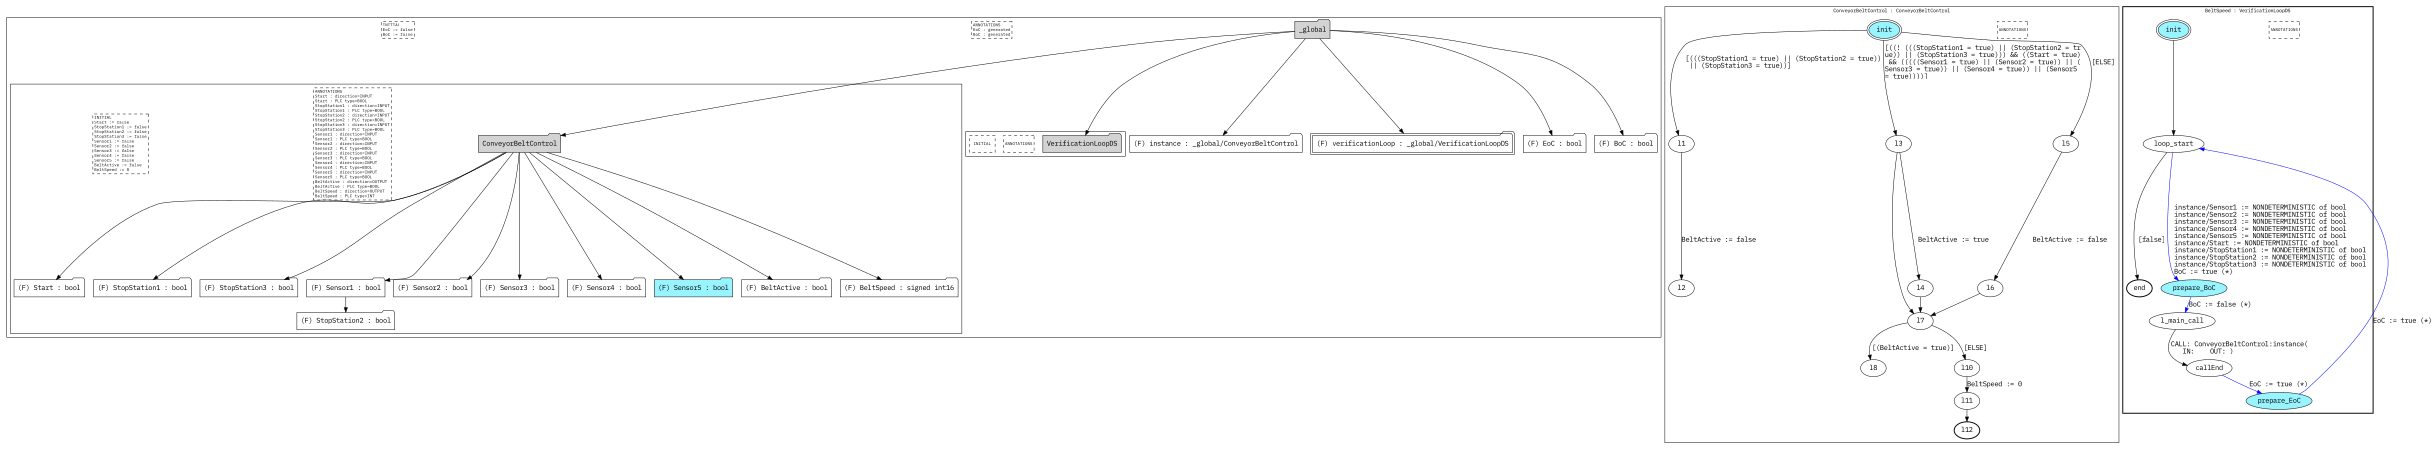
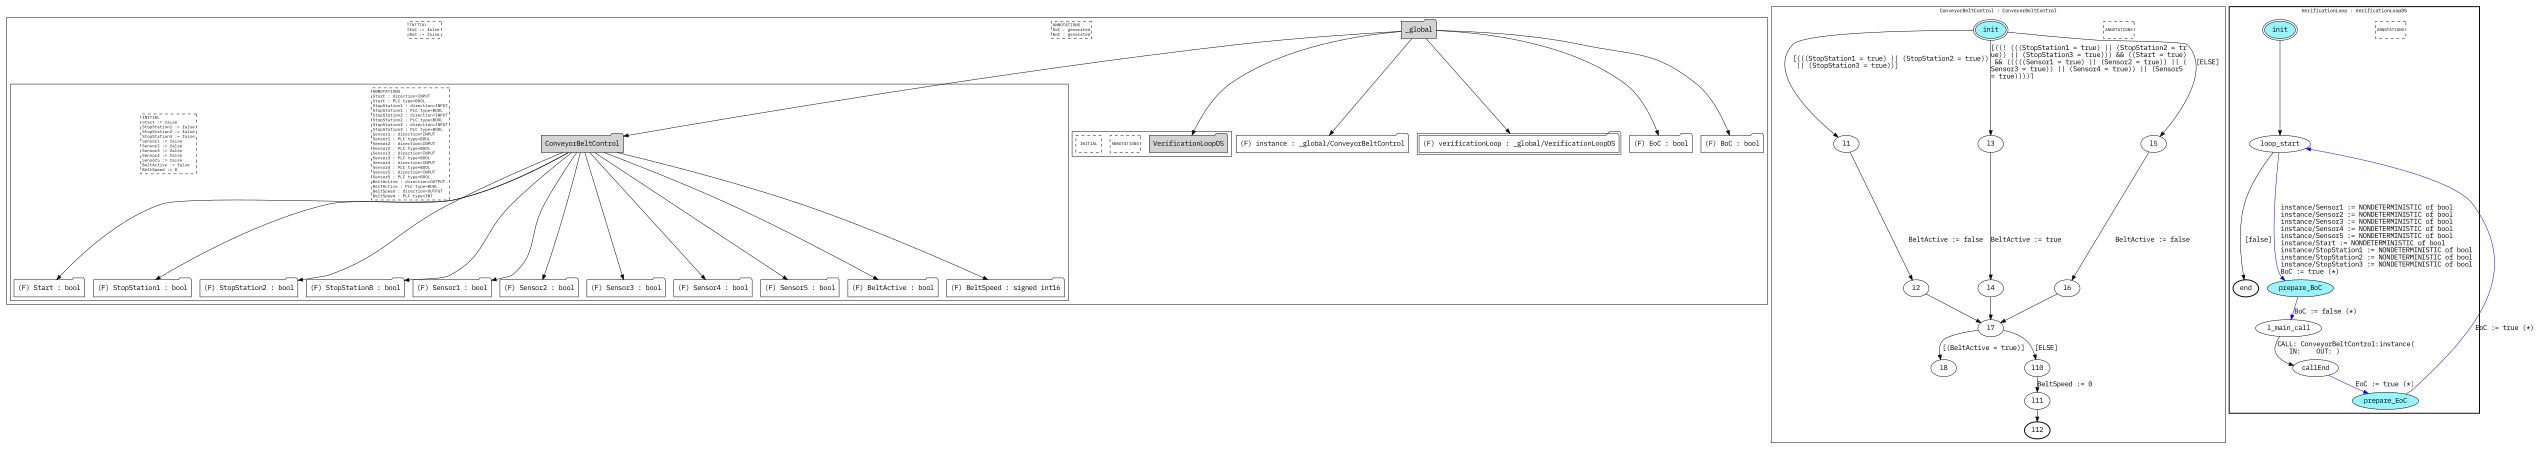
  digraph {
    fontname="IBM Plex Mono"
    node [fontname="IBM Plex Mono" shape=ellipse style=filled fillcolor=white]
    edge [fontname="IBM Plex Mono"]
    n1 [label=ConveyorBeltControl shape=folder fillcolor=""]
    n2 [label="(F) Start : bool" shape=folder]
    n3 [label="(F) StopStation1 : bool" shape=folder]
    n4 [label="(F) StopStation2 : bool" shape=folder]
-   n5 [label="(F) StopStation3 : bool" shape=folder]
+   n5 [label="(F) StopStation8 : bool" shape=folder]
    n6 [label="(F) Sensor1 : bool" shape=folder]
    n7 [label="(F) Sensor2 : bool" shape=folder]
    n8 [label="(F) Sensor3 : bool" shape=folder]
    n9 [label="(F) Sensor4 : bool" shape=folder]
-   n10 [fillcolor=cadetblue1 label="(F) Sensor5 : bool" shape=folder]
+   n10 [label="(F) Sensor5 : bool" shape=folder]
    n11 [label="(F) BeltActive : bool" shape=folder]
    n12 [label="(F) BeltSpeed : signed int16" shape=folder]
    n13 [fontsize=9 label="ANNOTATIONS\lStart : direction=INPUT\lStart : PLC type=BOOL\lStopStation1 : direction=INPUT\lStopStation1 : PLC type=BOOL\lStopStation2 : direction=INPUT\lStopStation2 : PLC type=BOOL\lStopStation3 : direction=INPUT\lStopStation3 : PLC type=BOOL\lSensor1 : direction=INPUT\lSensor1 : PLC type=BOOL\lSensor2 : direction=INPUT\lSensor2 : PLC type=BOOL\lSensor3 : direction=INPUT\lSensor3 : PLC type=BOOL\lSensor4 : direction=INPUT\lSensor4 : PLC type=BOOL\lSensor5 : direction=INPUT\lSensor5 : PLC type=BOOL\lBeltActive : direction=OUTPUT\lBeltActive : PLC type=BOOL\lBeltSpeed : direction=OUTPUT\lBeltSpeed : PLC type=INT\l" margin="0.04,0.04" shape=rectangle style=dashed]
    n14 [fillcolor=lightyellow fontsize=9 label="INITIAL\lStart := false\lStopStation1 := false\lStopStation2 := false\lStopStation3 := false\lSensor1 := false\lSensor2 := false\lSensor3 := false\lSensor4 := false\lSensor5 := false\lBeltActive := false\lBeltSpeed := 0\l" margin="0.04,0.04" shape=rectangle style=dashed]
    n15 [label=VerificationLoopDS shape=folder fillcolor=""]
    n16 [fontsize=9 label=ANNOTATIONS margin="0.04,0.04" shape=rectangle style=dashed]
    n17 [fillcolor=lightyellow fontsize=9 label=INITIAL margin="0.04,0.04" shape=rectangle style=dashed]
    n18 [label=_global shape=folder fillcolor=""]
    n19 [label="(F) instance : _global/ConveyorBeltControl" shape=folder]
    n20 [label="(F) verificationLoop : _global/VerificationLoopDS" peripheries=2 shape=folder]
    n21 [label="(F) EoC : bool" shape=folder]
    n22 [label="(F) BoC : bool" shape=folder]
    n23 [fontsize=9 label="ANNOTATIONS\lEoC : generated\lBoC : generated\l" margin="0.04,0.04" shape=rectangle style=dashed]
    n24 [fillcolor=lightyellow fontsize=9 label="INITIAL\lEoC := false\lBoC := false\l" margin="0.04,0.04" shape=rectangle style=dashed]
    n25 [fontsize=9 label=ANNOTATIONS margin="0.04,0.04" shape=rectangle style=dashed]
    n26 [color=black fillcolor=cadetblue1 label=init peripheries=2]
    n27 [color=black label=l1]
    n28 [color=black label=l3]
    n29 [color=black label=l5]
    n30 [color=black label=l2]
    n31 [color=black label=l7]
    n32 [color=black label=l4]
    n33 [color=black label=l6]
    n34 [color=black label=l8]
    n35 [color=black label=l10]
    n36 [color=black label=l12 style=bold]
    n37 [color=black label=l11]
    n38 [fontsize=9 label=ANNOTATIONS margin="0.04,0.04" shape=rectangle style=dashed]
    n39 [color=black fillcolor=cadetblue1 label=init peripheries=2]
    n40 [color=black label=loop_start]
    n41 [color=black fillcolor=cadetblue1 label=end style=bold]
    n42 [color=black fillcolor=cadetblue1 label=prepare_BoC]
    n43 [color=black label=l_main_call]
    n44 [color=black label=callEnd]
    n45 [color=black fillcolor=cadetblue1 label=prepare_EoC]
    subgraph cluster_1 {
      n18
      n19
      n20
      n21
      n22
      n23
      n24
      subgraph cluster_2 {
        n1
        n2
        n3
        n4
        n5
        n6
        n7
        n8
        n9
        n10
        n11
        n12
        n13
        n14
      }
      subgraph cluster_3 {
        n15
        n16
        n17
      }
    }
    subgraph cluster_4 {
      color=black
      fontsize=10
      label="ConveyorBeltControl : ConveyorBeltControl"
      ranksep=0.4
      n25
      n26
      n27
      n28
      n29
      n30
      n31
      n32
      n33
      n34
      n35
      n36
      n37
    }
    subgraph cluster_5 {
      color=black
      fontsize=10
-     label="BeltSpeed : VerificationLoopDS"
+     label="VerificationLoop : VerificationLoopDS"
      ranksep=0.4
      style=bold
      n38
      n39
      n40
      n41
      n42
      n43
      n44
      n45
    }
    n1 -> n2
    n1 -> n3
-   n6 -> n4
+   n1 -> n4
    n1 -> n5
    n1 -> n6
    n1 -> n7
    n1 -> n8
    n1 -> n9
    n1 -> n10
    n1 -> n11
    n1 -> n12
    n18 -> n1
    n18 -> n15
    n18 -> n19
    n18 -> n20
    n18 -> n21
    n18 -> n22
    n26 -> n27 [color=black label="[(((StopStation1 = true) || (StopStation2 = true))\l || (StopStation3 = true))]\l"]
    n26 -> n28 [color=black label="[((! (((StopStation1 = true) || (StopStation2 = tr\lue)) || (StopStation3 = true))) && ((Start = true)\l && (((((Sensor1 = true) || (Sensor2 = true)) || (\lSensor3 = true)) || (Sensor4 = true)) || (Sensor5 \l= true))))]\l"]
    n26 -> n29 [color=black label="[ELSE]"]
    n27 -> n30 [color=black label="BeltActive := false"]
    n28 -> n32 [color=black label="BeltActive := true"]
    n29 -> n33 [color=black label="BeltActive := false"]
-   n28 -> n31 [color=black]
+   n30 -> n31 [color=black]
    n31 -> n34 [color=black label="[(BeltActive = true)]"]
    n31 -> n35 [color=black label="[ELSE]"]
    n32 -> n31 [color=black]
    n33 -> n31 [color=black]
    n35 -> n37 [color=black label="BeltSpeed := 0"]
    n37 -> n36 [color=black]
    n39 -> n40 [color=black]
    n40 -> n41 [color=black label="[false]"]
    n40 -> n42 [color=blue label="instance/Sensor1 := NONDETERMINISTIC of bool\linstance/Sensor2 := NONDETERMINISTIC of bool\linstance/Sensor3 := NONDETERMINISTIC of bool\linstance/Sensor4 := NONDETERMINISTIC of bool\linstance/Sensor5 := NONDETERMINISTIC of bool\linstance/Start := NONDETERMINISTIC of bool\linstance/StopStation1 := NONDETERMINISTIC of bool\linstance/StopStation2 := NONDETERMINISTIC of bool\linstance/StopStation3 := NONDETERMINISTIC of bool\lBoC := true (*)\l"]
    n42 -> n43 [color=blue label="BoC := false (*)"]
    n43 -> n44 [color=black label="CALL: ConveyorBeltControl:instance(\l   IN:    OUT: )\l"]
    n44 -> n45 [color=blue label="EoC := true (*)"]
    n45 -> n40 [color=blue label="EoC := true (*)"]
  }
